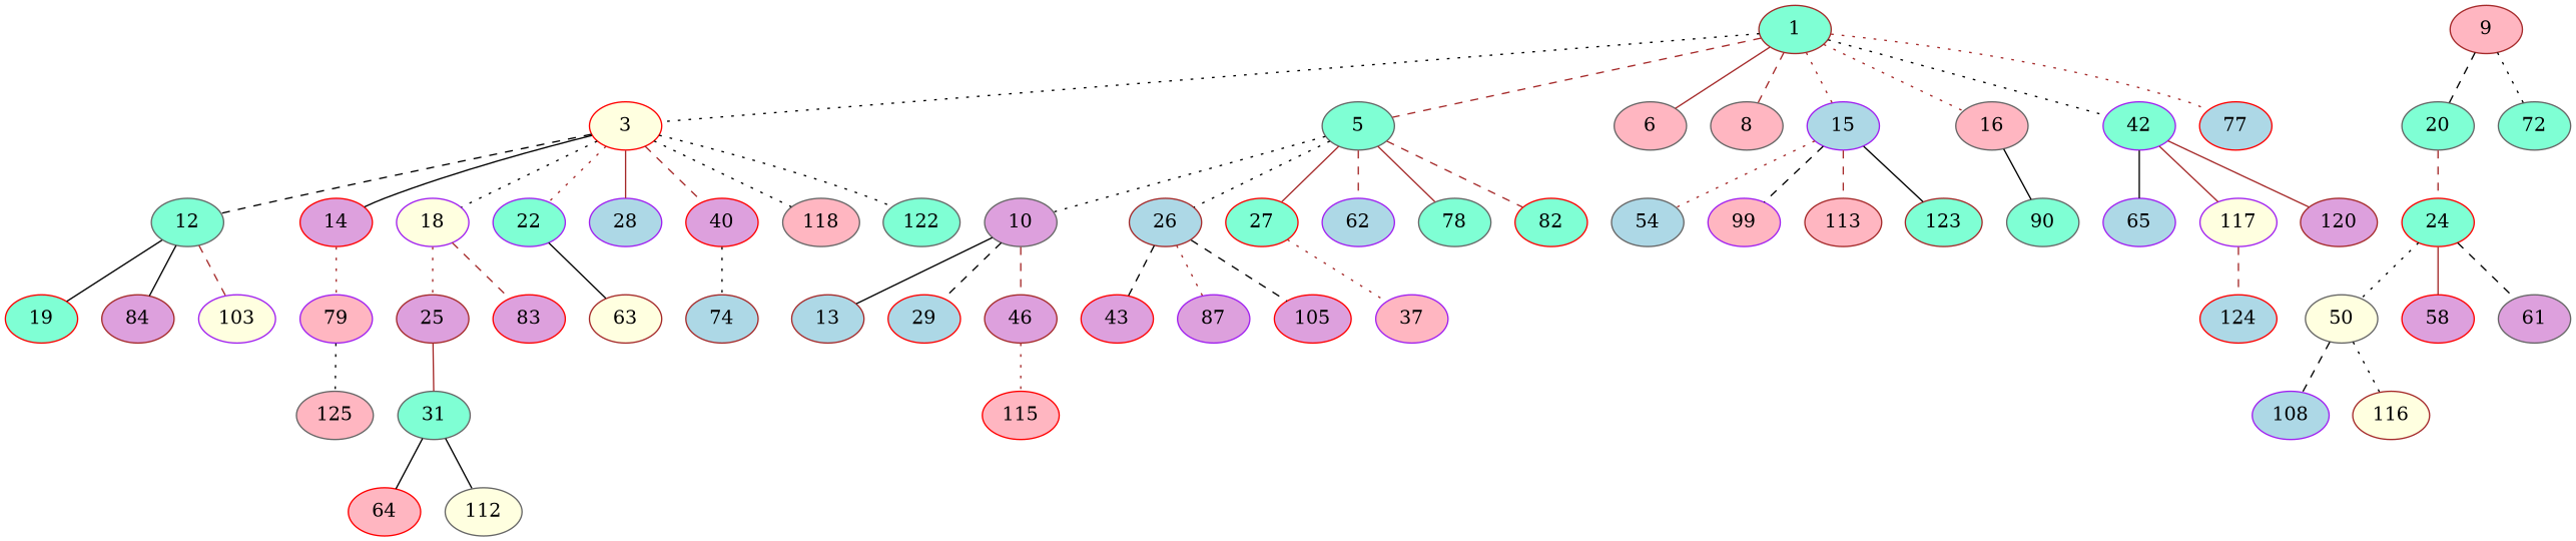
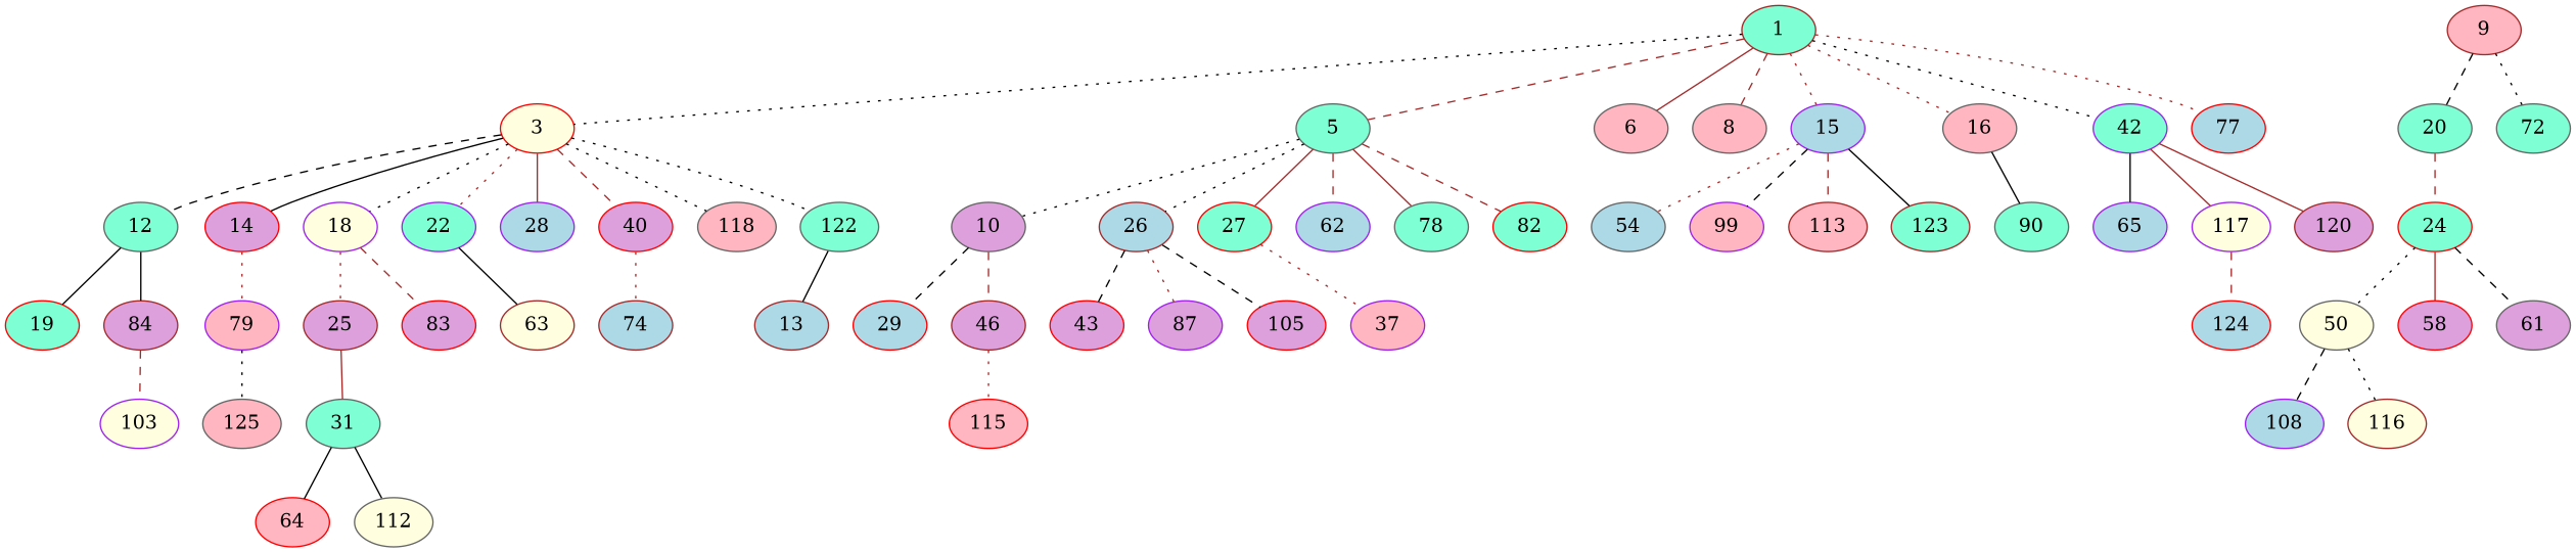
  graph {
    node [color=gray40 fillcolor=aquamarine style=filled]
    edge [color=black style=dotted]
    1 [color=brown super="+2"]
    3 [color=red fillcolor=lightyellow super="+4+55+89"]
    5 [super="+33+36"]
    6 [fillcolor=lightpink super="+109+70"]
    8 [fillcolor=lightpink super="+45"]
    15 [color=purple fillcolor=lightblue super="+52"]
    16 [fillcolor=lightpink super="+71+53"]
    42 [color=purple super="+73+47"]
    77 [color=red fillcolor=lightblue super="+106"]
    12 [super="+48"]
    14 [color=red fillcolor=plum super="+51"]
    18 [color=purple fillcolor=lightyellow super="+21+23"]
    22 [color=purple super="+59"]
    28 [color=purple fillcolor=lightblue super="+66"]
    40 [color=red fillcolor=plum super="+107"]
    118 [fillcolor=lightpink super="+119"]
    122
    10 [fillcolor=plum]
    26 [color=brown fillcolor=lightblue]
    27 [color=red super="+30+60"]
    62 [color=purple fillcolor=lightblue]
    78 [super="+94"]
    82 [color=red super="+97"]
    54 [fillcolor=lightblue super="+80"]
    99 [color=purple fillcolor=lightpink]
    113 [color=brown fillcolor=lightpink]
    123 [color=brown]
    90
    65 [color=purple fillcolor=lightblue]
    117 [color=purple fillcolor=lightyellow]
    120 [color=brown fillcolor=plum]
    19 [color=red]
    84 [color=brown fillcolor=plum]
    103 [color=purple fillcolor=lightyellow]
    79 [color=purple fillcolor=lightpink]
    25 [color=brown fillcolor=plum]
    83 [color=red fillcolor=plum super="+110"]
    63 [color=brown fillcolor=lightyellow]
    74 [color=brown fillcolor=lightblue]
    13 [color=brown fillcolor=lightblue]
    29 [color=red fillcolor=lightblue super="+56+49"]
    46 [color=brown fillcolor=plum super="+67"]
    43 [color=red fillcolor=plum super="+68"]
    87 [color=purple fillcolor=plum]
    105 [color=red fillcolor=plum]
    37 [color=purple fillcolor=lightpink]
    9 [color=brown fillcolor=lightpink super="+17"]
    20
    72
    24 [color=red super="+34"]
    115 [color=red fillcolor=lightpink]
    125 [fillcolor=lightpink]
    31 [super="+44+32"]
    50 [fillcolor=lightyellow super="+88+93"]
    58 [color=red fillcolor=plum]
    61 [fillcolor=plum super="+91"]
    108 [color=purple fillcolor=lightblue]
    116 [color=brown fillcolor=lightyellow]
    64 [color=red fillcolor=lightpink]
    112 [fillcolor=lightyellow]
    124 [color=red fillcolor=lightblue]
    1 -- 3
    1 -- 5 [color=brown style=dashed]
    1 -- 6 [color=brown style=solid]
    1 -- 8 [color=brown style=dashed]
    1 -- 15 [color=brown]
    1 -- 16 [color=brown]
    1 -- 42
    1 -- 77 [color=brown]
    3 -- 12 [style=dashed]
    3 -- 14 [style=solid]
    3 -- 18
    3 -- 22 [color=brown]
    3 -- 28 [color=brown style=solid]
    3 -- 40 [color=brown style=dashed]
    3 -- 118
    3 -- 122
    5 -- 10
    5 -- 26
    5 -- 27 [color=brown style=solid]
    5 -- 62 [color=brown style=dashed]
    5 -- 78 [color=brown style=solid]
    5 -- 82 [color=brown style=dashed]
    15 -- 54 [color=brown]
    15 -- 99 [style=dashed]
    15 -- 113 [color=brown style=dashed]
    15 -- 123 [style=solid]
    16 -- 90 [style=solid]
    42 -- 65 [style=solid]
    42 -- 117 [color=brown style=solid]
    42 -- 120 [color=brown style=solid]
    12 -- 19 [style=solid]
    12 -- 84 [style=solid]
-   12 -- 103 [color=brown style=dashed]
+   84 -- 103 [color=brown style=dashed]
    14 -- 79 [color=brown]
    18 -- 25 [color=brown]
    18 -- 83 [color=brown style=dashed]
    22 -- 63 [style=solid]
-   40 -- 74
-   10 -- 13 [style=solid]
+   40 -- 74 [color=brown]
+   122 -- 13 [style=solid]
    10 -- 29 [style=dashed]
    10 -- 46 [color=brown style=dashed]
    26 -- 43 [style=dashed]
    26 -- 87 [color=brown]
    26 -- 105 [style=dashed]
    27 -- 37 [color=brown]
    117 -- 124 [color=brown style=dashed]
    79 -- 125
    25 -- 31 [color=brown style=solid]
    46 -- 115 [color=brown]
    9 -- 20 [style=dashed]
    9 -- 72
    20 -- 24 [color=brown style=dashed]
    24 -- 50
    24 -- 58 [color=brown style=solid]
    24 -- 61 [style=dashed]
    31 -- 64 [style=solid]
    31 -- 112 [style=solid]
    50 -- 108 [style=dashed]
    50 -- 116
  }
